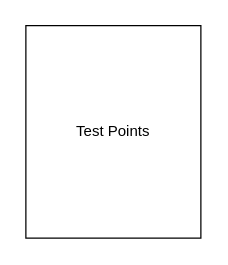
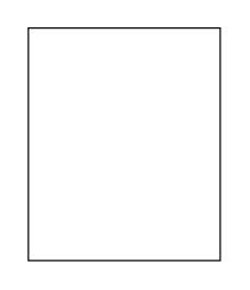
  <mxCell id="0" />
  <mxCell id="1" parent="0" />
  <mxCell id="2" value="" style="rounded=0;whiteSpace=wrap;html=1;" vertex="1" parent="1"><mxGeometry x="20" y="20" width="140" height="170" as="geometry" /></mxCell>
- <mxCell id="3" value="Test Points" style="text;html=1;strokeColor=none;fillColor=none;align=center;verticalAlign=middle;whiteSpace=wrap;rounded=0;" vertex="1" parent="1"><mxGeometry x="20" y="20" width="140" height="170" as="geometry" /></mxCell>
